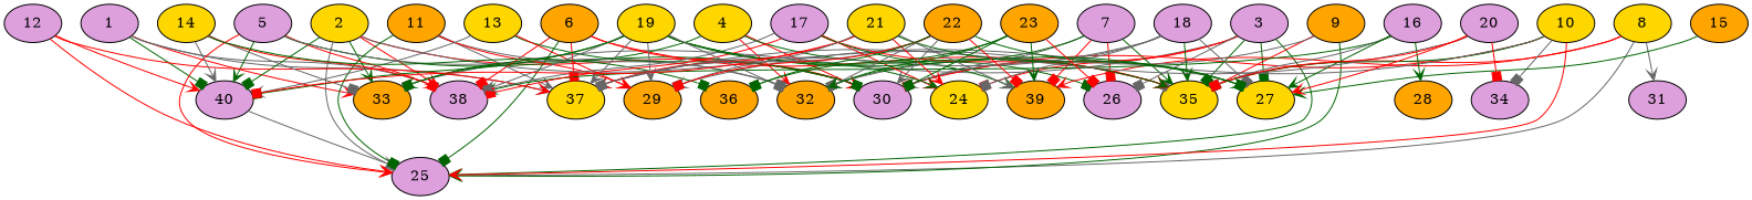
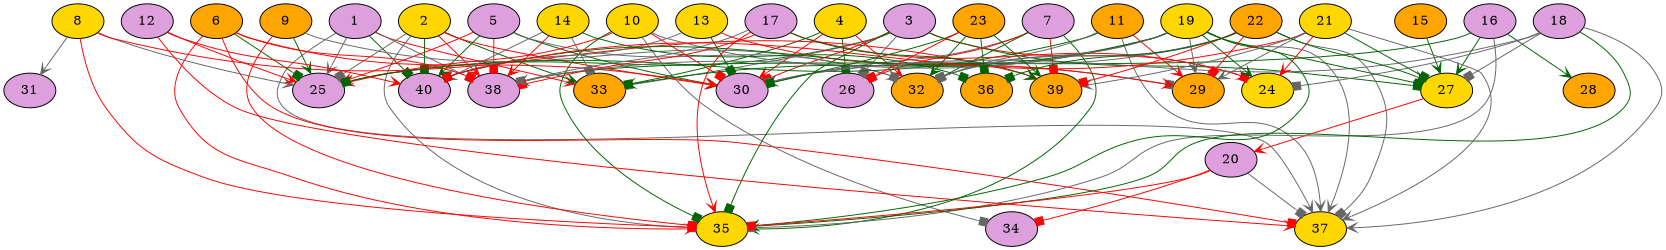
  digraph {
    node [alpha=0.18 fillcolor=plum style=filled]
    edge [arrowhead=vee color=red]
    1 [alpha=0.19 expect_size=37689344]
    25 [alpha=0.06 expect_size=6221824]
    33 [alpha=0.13 expect_size=19097600 fillcolor=orange]
    37 [alpha=0.11 expect_size=27324416 fillcolor=gold]
    38 [expect_size=16086016]
    40 [alpha=0.09 expect_size=8474624]
    2 [alpha=0.08 expect_size=15588352 fillcolor=gold]
    30 [expect_size=51291136]
    35 [alpha=0.16 expect_size=37990400 fillcolor=gold]
    3 [alpha=0.13 expect_size=44002304]
    24 [alpha=0.10 expect_size=10961920 fillcolor=gold]
    26 [alpha=0.09 expect_size=41950208]
    27 [alpha=0.15 expect_size=14315520 fillcolor=gold]
    4 [alpha=0.14 expect_size=40200192 fillcolor=gold]
    32 [alpha=0.06 expect_size=16325632 fillcolor=orange]
    5 [alpha=0.06 expect_size=16040960]
    6 [alpha=0.15 expect_size=21011456 fillcolor=orange]
    7 [alpha=0.01 expect_size=12225536]
    39 [alpha=0.02 expect_size=30465024 fillcolor=orange]
    8 [alpha=0.10 expect_size=16739328 fillcolor=gold]
    31 [alpha=0.17 expect_size=14776320]
    9 [alpha=0.07 expect_size=37628928 fillcolor=orange]
    10 [alpha=0.13 expect_size=12017664 fillcolor=gold]
    29 [alpha=0.11 expect_size=46235648 fillcolor=orange]
    34 [alpha=0.12 expect_size=14666752]
    11 [expect_size=31474688 fillcolor=orange]
    12 [alpha=0.07 expect_size=29967360]
    13 [alpha=0.00 expect_size=49147904 fillcolor=gold]
    14 [expect_size=31819776 fillcolor=gold]
    36 [alpha=0.11 expect_size=5495808 fillcolor=orange]
    15 [alpha=0.15 expect_size=17165312 fillcolor=orange]
    16 [alpha=0.08 expect_size=30596096]
    28 [alpha=0.06 expect_size=8663040 fillcolor=orange]
    17 [expect_size=18456576]
    18 [alpha=0.16 expect_size=20239360]
    19 [alpha=0.02 expect_size=44951552 fillcolor=gold]
    20 [alpha=0.05 expect_size=14876672]
    21 [alpha=0.01 expect_size=46628864 fillcolor=gold]
    22 [alpha=0.01 expect_size=41104384 fillcolor=orange]
    23 [expect_size=10662912 fillcolor=orange]
-   40 -> 25 [color=gray40]
+   1 -> 25 [color=gray40]
    1 -> 33
    1 -> 37 [color=gray40]
    1 -> 38 [arrowhead=box color=gray40]
    1 -> 40 [arrowhead=box color=darkgreen]
    2 -> 25 [arrowhead=box color=gray40]
    2 -> 33 [color=darkgreen]
    2 -> 38
    2 -> 40 [arrowhead=box color=darkgreen]
    2 -> 30
    2 -> 35 [arrowhead=box color=gray40]
    3 -> 25 [color=darkgreen]
    3 -> 33 [arrowhead=box color=gray40]
    3 -> 30 [arrowhead=box]
    3 -> 35 [arrowhead=box color=darkgreen]
    3 -> 24 [arrowhead=box]
    3 -> 26 [arrowhead=box color=gray40]
    3 -> 27 [arrowhead=box color=darkgreen]
    4 -> 33 [arrowhead=box color=darkgreen]
    4 -> 30
    4 -> 26 [arrowhead=box color=darkgreen]
    4 -> 32
    5 -> 25
    5 -> 38 [arrowhead=box]
    5 -> 40 [color=darkgreen]
    5 -> 30 [color=darkgreen]
    5 -> 32 [arrowhead=box color=gray40]
    6 -> 25 [arrowhead=box color=darkgreen]
    6 -> 37 [arrowhead=box]
    6 -> 38 [arrowhead=box]
    6 -> 30
    6 -> 35
    7 -> 30 [color=gray40]
    7 -> 35 [color=darkgreen]
    7 -> 26 [arrowhead=box]
    7 -> 32 [arrowhead=box color=darkgreen]
    7 -> 39 [arrowhead=box]
    8 -> 25 [color=gray40]
    8 -> 35 [arrowhead=box]
    8 -> 39
    8 -> 31 [color=gray40]
    9 -> 25 [color=darkgreen]
    9 -> 35 [arrowhead=box]
    9 -> 32 [color=gray40]
    10 -> 25
    10 -> 30 [arrowhead=box]
    10 -> 35 [arrowhead=box color=darkgreen]
    10 -> 29 [arrowhead=box color=gray40]
    10 -> 34 [arrowhead=box color=gray40]
    11 -> 25 [arrowhead=box color=darkgreen]
    11 -> 37 [color=gray40]
    11 -> 32 [arrowhead=box color=gray40]
    11 -> 29
    12 -> 25
    12 -> 37
    12 -> 40
    13 -> 40 [color=gray40]
    13 -> 30 [arrowhead=box color=darkgreen]
    13 -> 29
    14 -> 33 [arrowhead=box color=gray40]
    14 -> 38
    14 -> 40 [color=gray40]
    14 -> 36 [arrowhead=box color=darkgreen]
    15 -> 27 [color=darkgreen]
    16 -> 38 [color=darkgreen]
    16 -> 35 [arrowhead=box color=gray40]
    16 -> 27 [color=darkgreen]
    16 -> 28 [color=darkgreen]
    17 -> 38 [arrowhead=box color=gray40]
    17 -> 38 [arrowhead=box]
    17 -> 35
    17 -> 24
    17 -> 39 [color=darkgreen]
    18 -> 37 [color=gray40]
    18 -> 30 [arrowhead=box color=gray40]
    18 -> 35 [color=darkgreen]
    18 -> 24 [arrowhead=box color=gray40]
    18 -> 27 [arrowhead=box color=gray40]
    19 -> 33 [color=darkgreen]
    19 -> 37 [color=gray40]
    19 -> 38 [color=gray40]
    19 -> 40 [arrowhead=box color=darkgreen]
    19 -> 35 [color=darkgreen]
    19 -> 24 [color=darkgreen]
    19 -> 27 [arrowhead=box color=darkgreen]
    19 -> 32 [arrowhead=box color=gray40]
    19 -> 29 [color=gray40]
    20 -> 37 [arrowhead=box color=gray40]
    20 -> 35 [arrowhead=box]
-   20 -> 27
+   27 -> 20
    20 -> 34 [arrowhead=box]
-   21 -> 37
+   21 -> 37 [color=gray40]
    21 -> 40 [arrowhead=box]
    21 -> 24
    21 -> 27 [arrowhead=box color=darkgreen]
    21 -> 39 [color=gray40]
    21 -> 29 [color=gray40]
    22 -> 37 [arrowhead=box color=gray40]
    22 -> 30 [color=gray40]
    22 -> 27 [color=darkgreen]
    22 -> 32 [arrowhead=box color=gray40]
    22 -> 39 [arrowhead=box]
    22 -> 29 [arrowhead=box]
    22 -> 36 [arrowhead=box color=darkgreen]
    23 -> 30 [arrowhead=box color=darkgreen]
    23 -> 26 [arrowhead=box]
    23 -> 32 [color=darkgreen]
    23 -> 39 [color=darkgreen]
    23 -> 36 [arrowhead=box color=darkgreen]
  }
